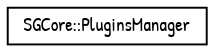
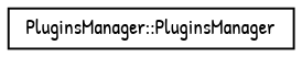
  digraph {
    rankdir=LR
    fontname="Patrick Hand"
-   n1 [color=black fillcolor=white fontname="Patrick Hand" fontsize=10 height=0.2 label="SGCore::PluginsManager" shape=box style=filled width=0.4]
+   n1 [color=black fillcolor=white fontname="Patrick Hand" fontsize=10 height=0.2 label="PluginsManager::PluginsManager" shape=box style=filled width=0.4]
  }
